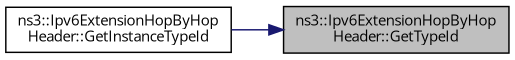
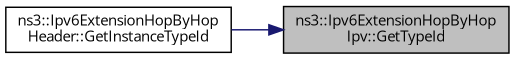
  digraph {
    rankdir=RL
    fontname="Open Sans"
    node [color=black fontname="Open Sans" fontsize=10 shape=record style=filled]
-   n1 [fillcolor=grey75 fontcolor=black height=0.2 label="ns3::Ipv6ExtensionHopByHop\lHeader::GetTypeId" width=0.4]
+   n1 [fillcolor=grey75 fontcolor=black height=0.2 label="ns3::Ipv6ExtensionHopByHop\lIpv::GetTypeId" width=0.4]
    n2 [fillcolor=white height=0.2 label="ns3::Ipv6ExtensionHopByHop\lHeader::GetInstanceTypeId" width=0.4]
    n1 -> n2 [color=midnightblue dir=back fontname="Open Sans" fontsize=10 labelfontname=Helvetica labelfontsize=10 style=solid]
  }
